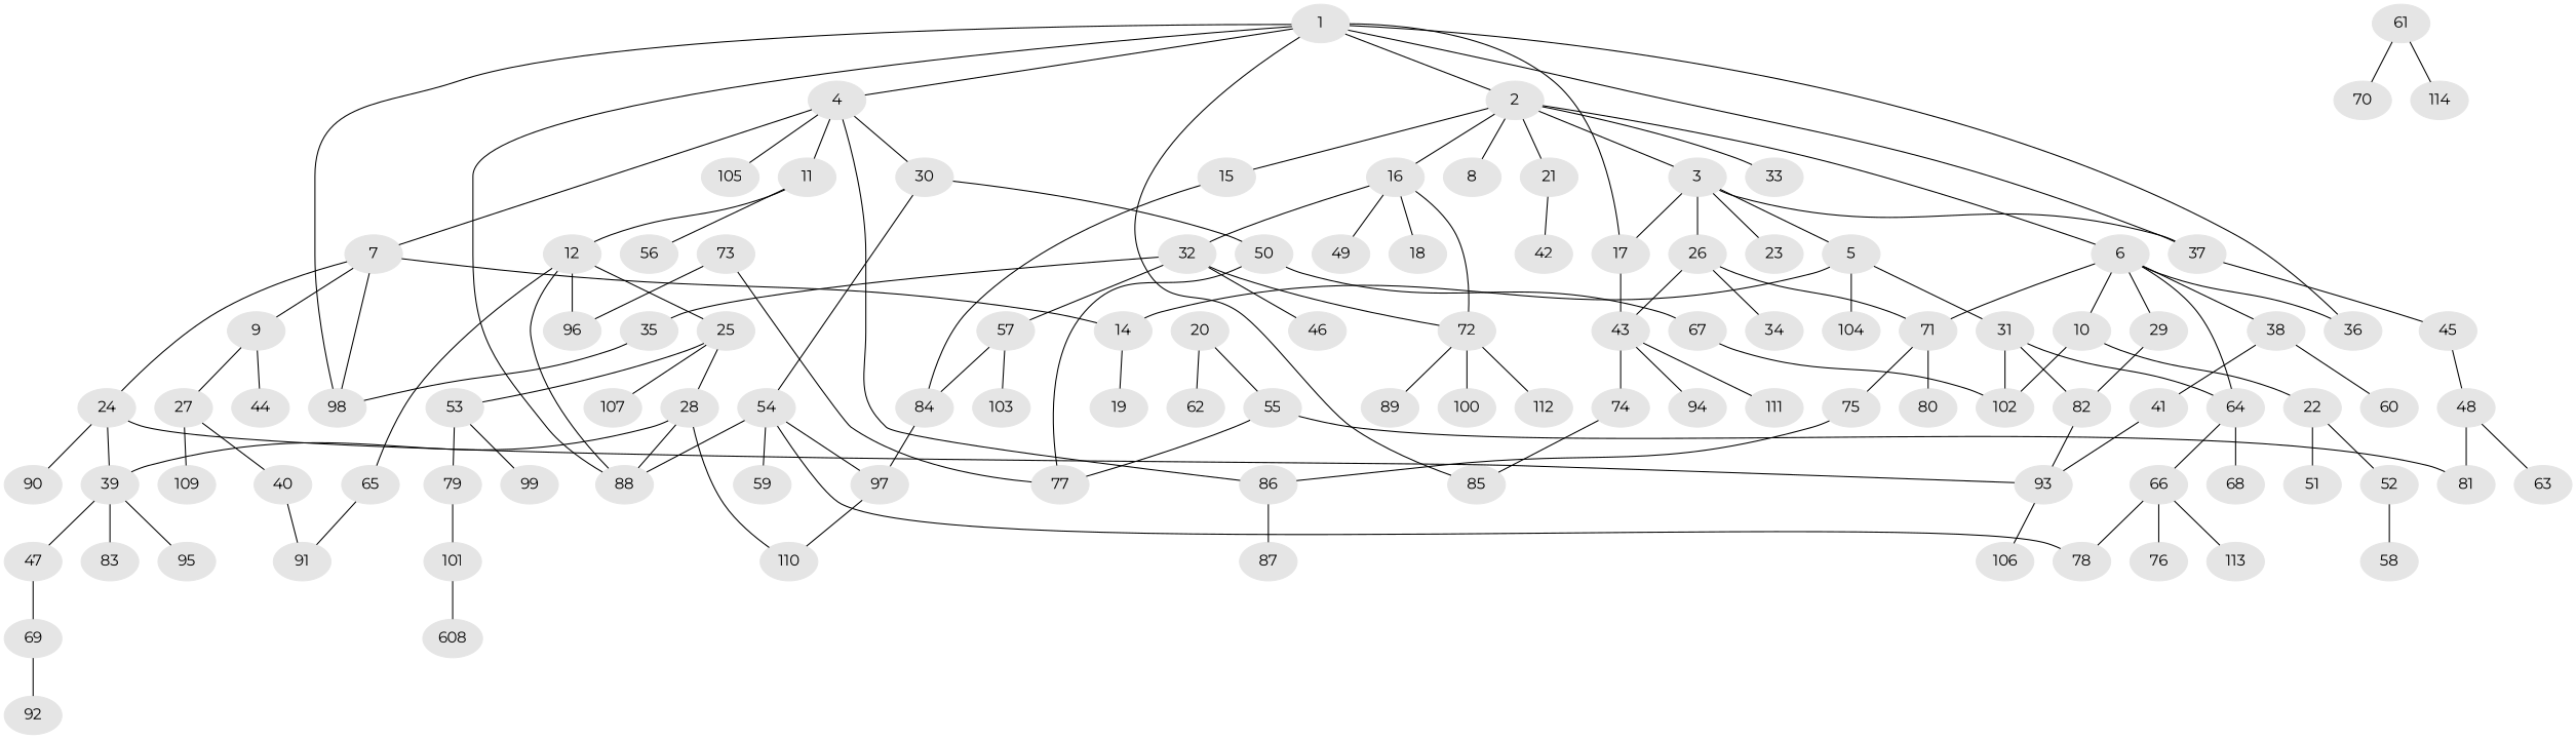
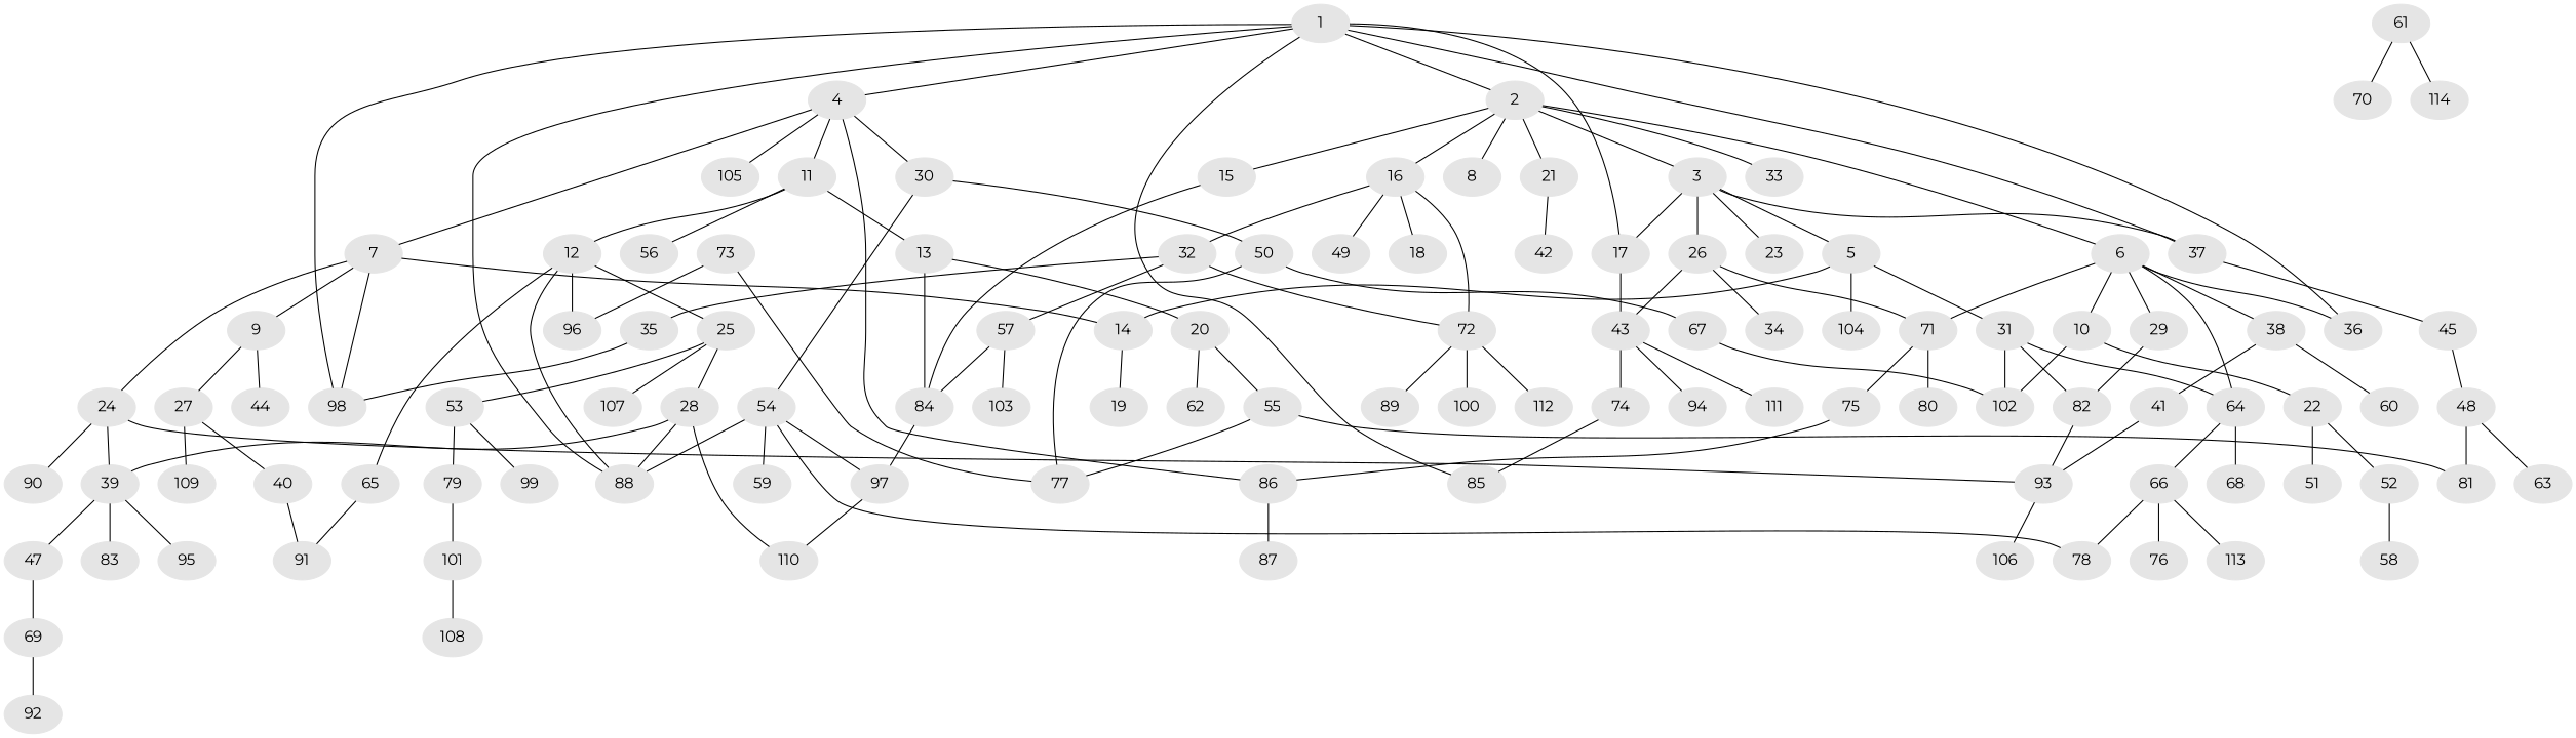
  graph {
    fontname=Montserrat
    node [color=gray90 fontname=Montserrat style=filled]
    edge [fontname=Montserrat]
    1
    2
    4
    17
    36
    37
    85
    88
    98
    3
    6
    8
    15
    16
    21
    33
    7
    11
    30
    86
    105
    43
    45
    5
    23
    26
    10
    29
    38
    64
    71
    84
    18
    32
    49
    72
    42
    14
    31
    104
    34
    9
    24
    12
+   13
    56
    50
    54
    87
    19
    102
    82
    22
    41
    60
    66
    68
    75
    80
    27
    44
    39
    90
    93
    40
    109
    51
    52
    25
    65
    96
    20
    28
    53
    107
    91
    55
    62
    97
    35
-   46
    57
    89
    100
    112
    74
    94
    111
    81
    77
    58
    61
    70
    114
    47
    83
    95
    106
    110
    79
    99
    67
    59
    78
    103
    48
    69
    63
    92
    73
    101
    76
    113
-   108 [label=608]
+   108
    1 -- 2
    1 -- 4
    1 -- 17
    1 -- 36
    1 -- 37
    1 -- 85
    1 -- 88
    1 -- 98
    2 -- 3
    2 -- 6
    2 -- 8
    2 -- 15
    2 -- 16
    2 -- 21
    2 -- 33
    4 -- 7
    4 -- 11
    4 -- 30
    4 -- 86
    4 -- 105
    17 -- 43
    37 -- 45
    3 -- 17
    3 -- 37
    3 -- 5
    3 -- 23
    3 -- 26
    6 -- 36
    6 -- 10
    6 -- 29
    6 -- 38
    6 -- 64
    6 -- 71
    15 -- 84
    16 -- 18
    16 -- 32
    16 -- 49
    16 -- 72
    21 -- 42
    7 -- 98
    7 -- 14
    7 -- 9
    7 -- 24
    11 -- 12
+   11 -- 13
    11 -- 56
    30 -- 50
    30 -- 54
    86 -- 87
    43 -- 74
    43 -- 94
    43 -- 111
    45 -- 48
    5 -- 14
    5 -- 31
    5 -- 104
    26 -- 43
    26 -- 71
    26 -- 34
    10 -- 102
    10 -- 22
    29 -- 82
    38 -- 41
    38 -- 60
    64 -- 66
    64 -- 68
    71 -- 75
    71 -- 80
    84 -- 97
    32 -- 72
    32 -- 35
-   32 -- 46
    32 -- 57
    72 -- 89
    72 -- 100
    72 -- 112
    14 -- 19
    31 -- 64
    31 -- 102
    31 -- 82
    9 -- 27
    9 -- 44
    24 -- 39
    24 -- 90
    24 -- 93
    12 -- 88
    12 -- 25
    12 -- 65
    12 -- 96
+   13 -- 84
+   13 -- 20
    50 -- 77
    50 -- 67
    54 -- 88
    54 -- 97
    54 -- 59
    54 -- 78
    82 -- 93
    22 -- 51
    22 -- 52
    41 -- 93
    66 -- 78
    66 -- 76
    66 -- 113
    75 -- 86
    27 -- 40
    27 -- 109
    39 -- 47
    39 -- 83
    39 -- 95
    93 -- 106
    40 -- 91
    52 -- 58
    25 -- 28
    25 -- 53
    25 -- 107
    65 -- 91
    20 -- 55
    20 -- 62
    28 -- 88
    28 -- 39
    28 -- 110
    53 -- 79
    53 -- 99
    55 -- 81
    55 -- 77
    97 -- 110
    35 -- 98
    57 -- 84
    57 -- 103
    74 -- 85
    61 -- 70
    61 -- 114
    47 -- 69
    79 -- 101
    67 -- 102
    48 -- 81
    48 -- 63
    69 -- 92
    73 -- 96
    73 -- 77
    101 -- 108
  }
